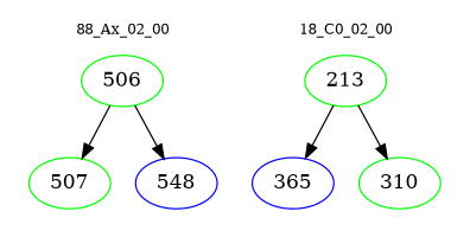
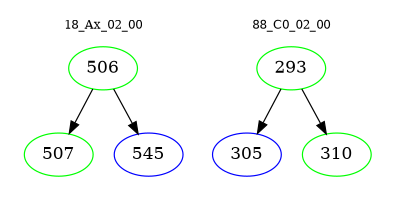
  digraph {
    node [color=green]
    edge [color=black]
    n1 [label=506]
    n2 [label=507]
-   n3 [color=blue label=548]
-   n4 [label=213]
-   n5 [color=blue label=365]
+   n3 [color=blue label=545]
+   n4 [label=293]
+   n5 [color=blue label=305]
    n6 [label=310]
    subgraph cluster_1 {
      color=white
      fontsize=10
-     label="88_Ax_02_00"
+     label="18_Ax_02_00"
      n1
      n2
      n3
    }
    subgraph cluster_2 {
      color=white
      fontsize=10
-     label="18_C0_02_00"
+     label="88_C0_02_00"
      n4
      n5
      n6
    }
    n1 -> n2
    n1 -> n3
    n4 -> n5
    n4 -> n6
  }
